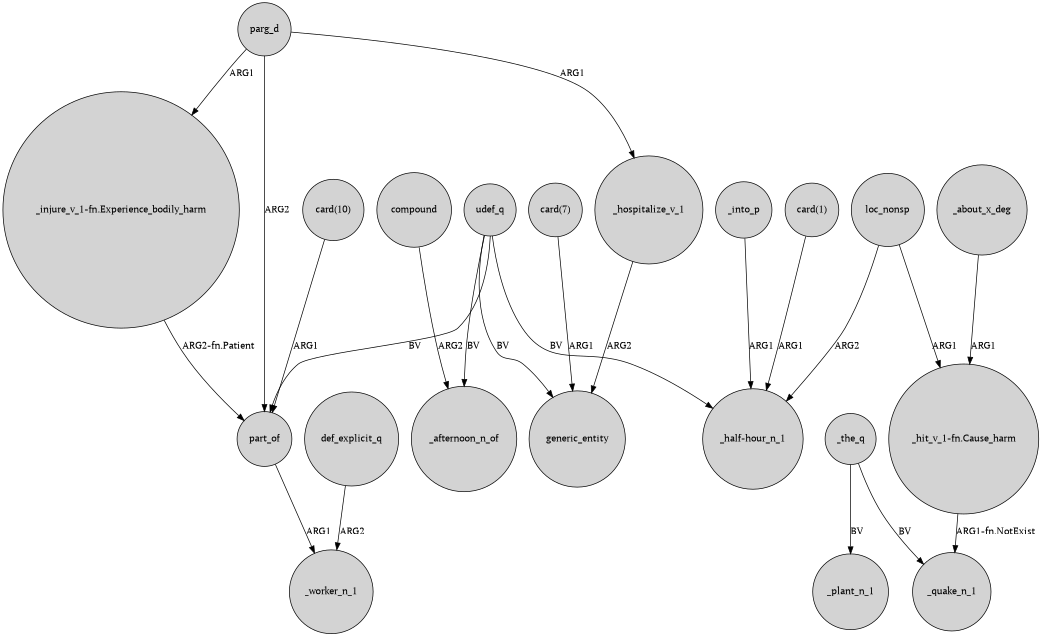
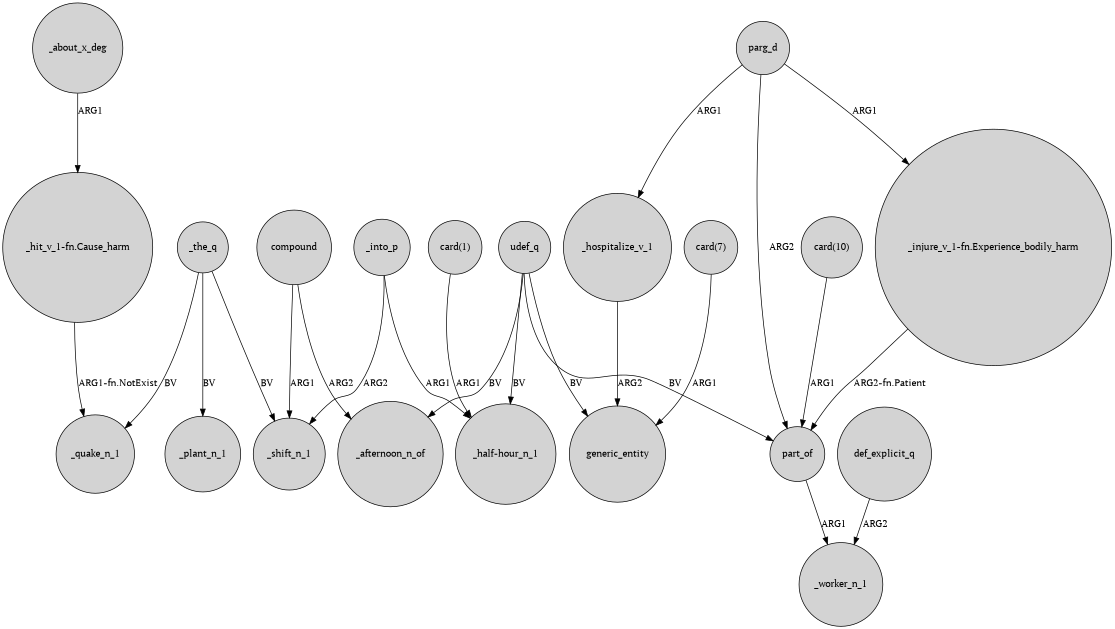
  digraph {
    fontname="PT Serif"
    node [fontname="PT Serif" shape=circle style=filled]
    edge [fontname="PT Serif"]
    udef_q
    _afternoon_n_of
    part_of
    generic_entity
    "_half-hour_n_1"
    _worker_n_1
    "_injure_v_1-fn.Experience_bodily_harm"
    "_hit_v_1-fn.Cause_harm"
    _quake_n_1
    parg_d
    _hospitalize_v_1
    _the_q
    _plant_n_1
+   _shift_n_1
    "card(1)"
    _about_x_deg
    "card(7)"
-   loc_nonsp
    _into_p
    compound
    def_explicit_q
    "card(10)"
    udef_q -> _afternoon_n_of [label=BV]
    udef_q -> part_of [label=BV]
    udef_q -> generic_entity [label=BV]
    udef_q -> "_half-hour_n_1" [label=BV]
    part_of -> _worker_n_1 [label=ARG1]
    "_injure_v_1-fn.Experience_bodily_harm" -> part_of [label="ARG2-fn.Patient"]
    "_hit_v_1-fn.Cause_harm" -> _quake_n_1 [label="ARG1-fn.NotExist"]
    parg_d -> part_of [label=ARG2]
    parg_d -> "_injure_v_1-fn.Experience_bodily_harm" [label=ARG1]
    parg_d -> _hospitalize_v_1 [label=ARG1]
    _hospitalize_v_1 -> generic_entity [label=ARG2]
    _the_q -> _quake_n_1 [label=BV]
    _the_q -> _plant_n_1 [label=BV]
+   _the_q -> _shift_n_1 [label=BV]
    "card(1)" -> "_half-hour_n_1" [label=ARG1]
    _about_x_deg -> "_hit_v_1-fn.Cause_harm" [label=ARG1]
    "card(7)" -> generic_entity [label=ARG1]
-   loc_nonsp -> "_half-hour_n_1" [label=ARG2]
-   loc_nonsp -> "_hit_v_1-fn.Cause_harm" [label=ARG1]
    _into_p -> "_half-hour_n_1" [label=ARG1]
+   _into_p -> _shift_n_1 [label=ARG2]
    compound -> _afternoon_n_of [label=ARG2]
+   compound -> _shift_n_1 [label=ARG1]
    def_explicit_q -> _worker_n_1 [label=ARG2]
    "card(10)" -> part_of [label=ARG1]
  }
